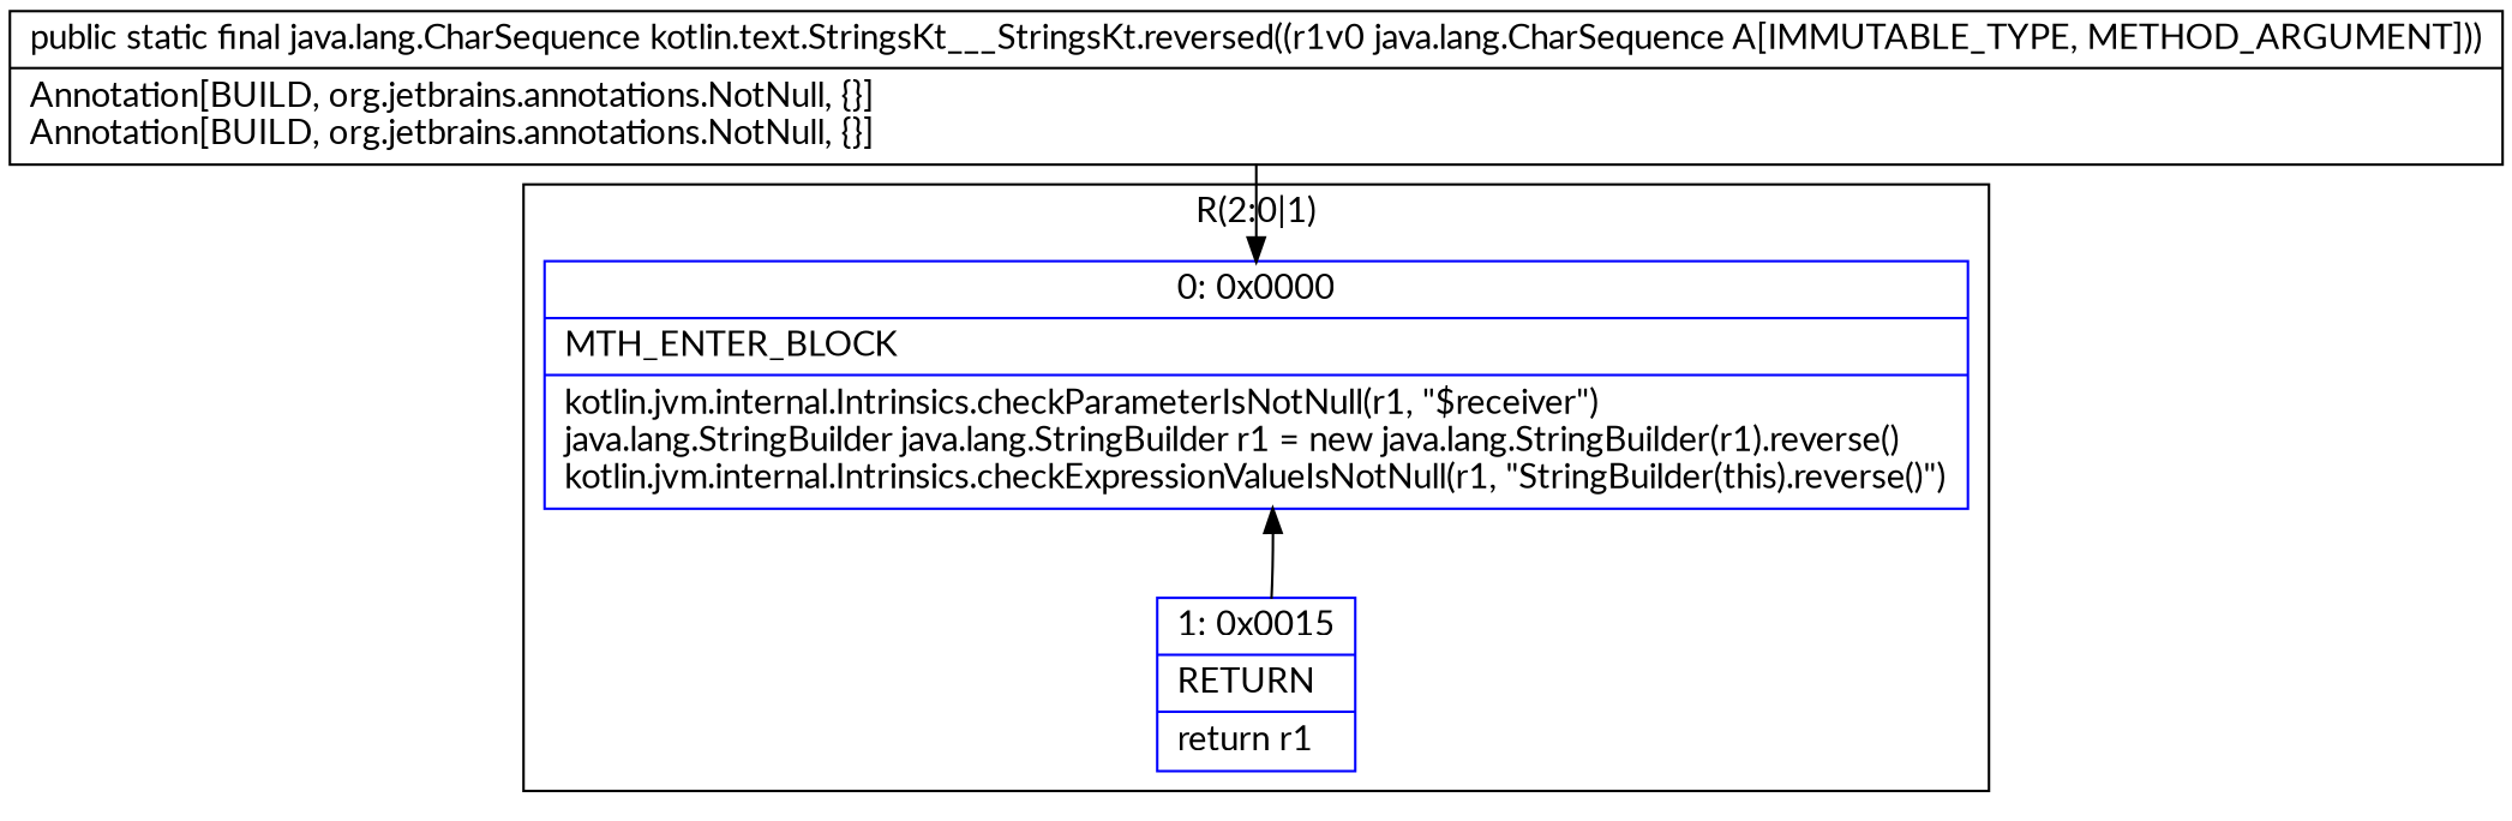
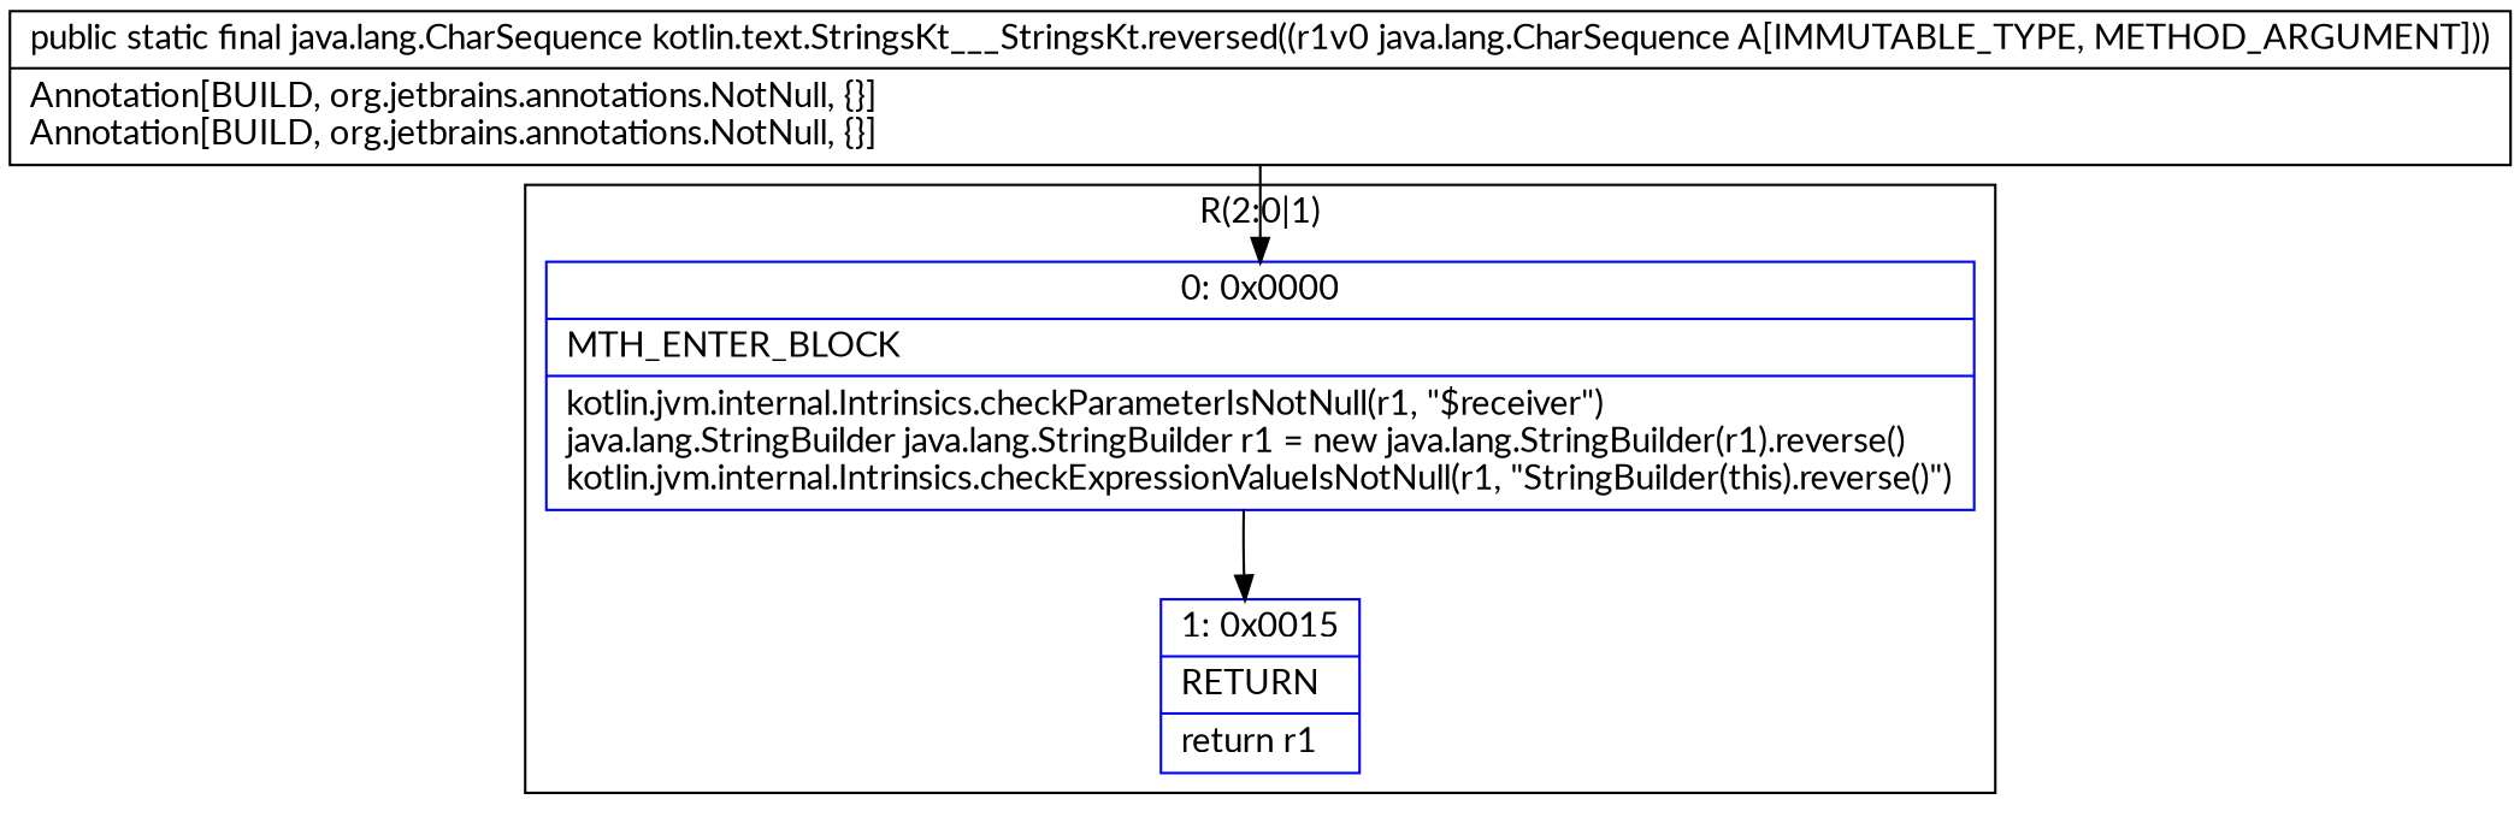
  digraph {
    fontname=Lato
    node [color=blue shape=record fontname=Lato]
    edge [fontname=Lato]
    n1 [label="{0\:\ 0x0000|MTH_ENTER_BLOCK\l|kotlin.jvm.internal.Intrinsics.checkParameterIsNotNull(r1, \"$receiver\")\ljava.lang.StringBuilder java.lang.StringBuilder r1 = new java.lang.StringBuilder(r1).reverse()\lkotlin.jvm.internal.Intrinsics.checkExpressionValueIsNotNull(r1, \"StringBuilder(this).reverse()\")\l}"]
    n2 [label="{1\:\ 0x0015|RETURN\l|return r1\l}"]
    n3 [label="{public static final java.lang.CharSequence kotlin.text.StringsKt___StringsKt.reversed((r1v0 java.lang.CharSequence A[IMMUTABLE_TYPE, METHOD_ARGUMENT]))  | Annotation[BUILD, org.jetbrains.annotations.NotNull, \{\}]\lAnnotation[BUILD, org.jetbrains.annotations.NotNull, \{\}]\l}" color=""]
    subgraph cluster_1 {
      label="R(2:0|1)"
      n1
      n2
    }
-   n2 -> n1
+   n1 -> n2
    n3 -> n1
  }
